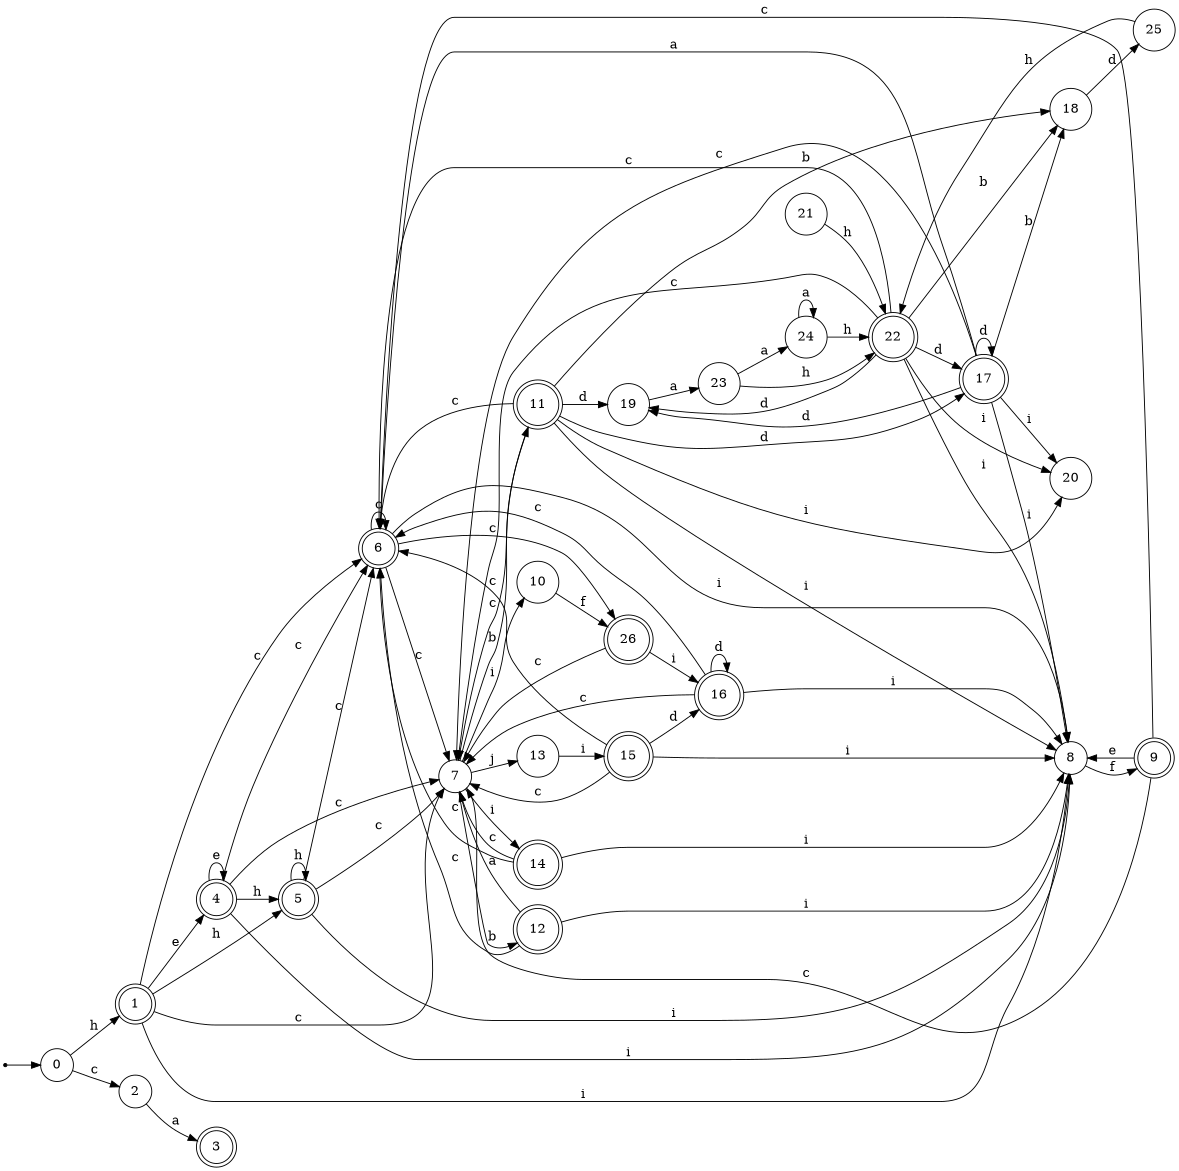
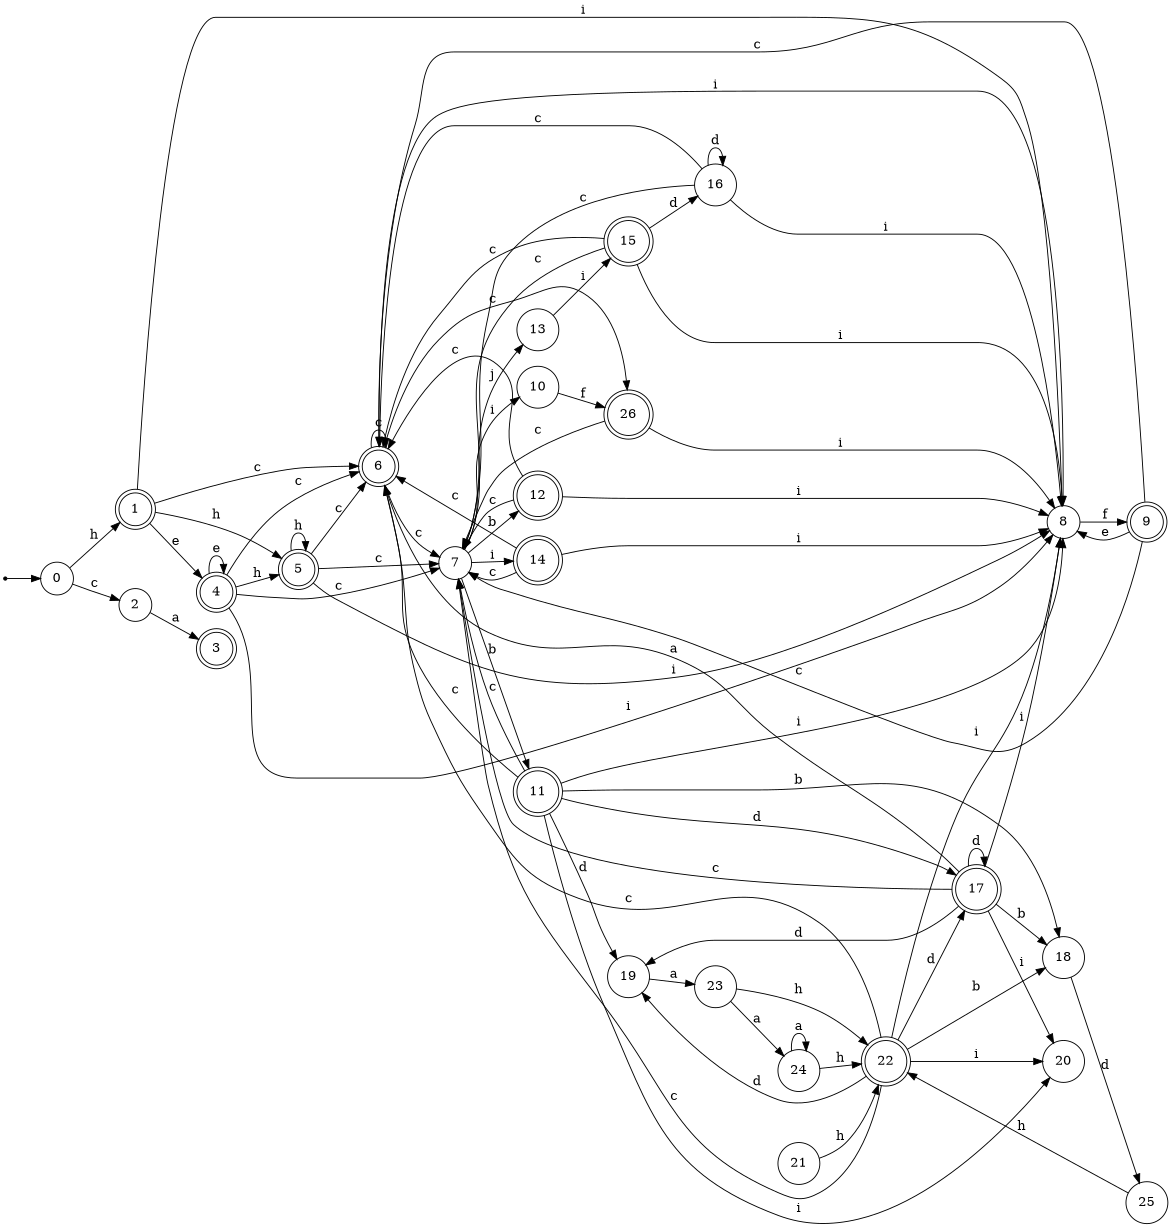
  digraph {
    rankdir=LR
    node [shape=doublecircle]
    dummy0 [shape=point]
    0 [shape=circle]
    1
    2 [shape=circle]
    4
    5
    6
    7 [shape=circle]
    8 [shape=circle]
    3
    26
    10 [shape=circle]
    11
    12
    13 [shape=circle]
    14
    9
    17
    18 [shape=circle]
    19 [shape=circle]
    20 [shape=circle]
    15
    25 [shape=circle]
    23 [shape=circle]
-   16
+   16 [shape=circle]
    22
    24 [shape=circle]
    21 [shape=circle]
    dummy0 -> 0
    0 -> 1 [label=h]
    0 -> 2 [label=c]
    1 -> 4 [label=e]
    1 -> 5 [label=h]
    1 -> 6 [label=c]
-   1 -> 7 [label=c]
    1 -> 8 [label=i]
    2 -> 3 [label=a]
    4 -> 4 [label=e]
    4 -> 5 [label=h]
    4 -> 6 [label=c]
    4 -> 7 [label=c]
    4 -> 8 [label=i]
    5 -> 5 [label=h]
    5 -> 6 [label=c]
    5 -> 7 [label=c]
    5 -> 8 [label=i]
    6 -> 6 [label=c]
    6 -> 7 [label=c]
    6 -> 8 [label=i]
    6 -> 26 [label=c]
    7 -> 10 [label=i]
    7 -> 11 [label=b]
    7 -> 12 [label=b]
    7 -> 13 [label=j]
    7 -> 14 [label=i]
    8 -> 9 [label=f]
    26 -> 7 [label=c]
-   26 -> 16 [label=i]
+   26 -> 8 [label=i]
    10 -> 26 [label=f]
    11 -> 6 [label=c]
    11 -> 7 [label=c]
    11 -> 8 [label=i]
    11 -> 17 [label=d]
    11 -> 18 [label=b]
    11 -> 19 [label=d]
    11 -> 20 [label=i]
    12 -> 6 [label=c]
-   12 -> 7 [label=a]
+   12 -> 7 [label=c]
    12 -> 8 [label=i]
    13 -> 15 [label=i]
    14 -> 6 [label=c]
    14 -> 7 [label=c]
    14 -> 8 [label=i]
    9 -> 6 [label=c]
    9 -> 7 [label=c]
    9 -> 8 [label=e]
    17 -> 6 [label=a]
    17 -> 7 [label=c]
    17 -> 8 [label=i]
    17 -> 17 [label=d]
    17 -> 18 [label=b]
    17 -> 19 [label=d]
    17 -> 20 [label=i]
    18 -> 25 [label=d]
    19 -> 23 [label=a]
    15 -> 6 [label=c]
    15 -> 7 [label=c]
    15 -> 8 [label=i]
    15 -> 16 [label=d]
    25 -> 22 [label=h]
    23 -> 22 [label=h]
    23 -> 24 [label=a]
    16 -> 6 [label=c]
    16 -> 7 [label=c]
    16 -> 8 [label=i]
    16 -> 16 [label=d]
    22 -> 6 [label=c]
    22 -> 7 [label=c]
    22 -> 8 [label=i]
    22 -> 17 [label=d]
    22 -> 18 [label=b]
    22 -> 19 [label=d]
    22 -> 20 [label=i]
    24 -> 22 [label=h]
    24 -> 24 [label=a]
    21 -> 22 [label=h]
  }
